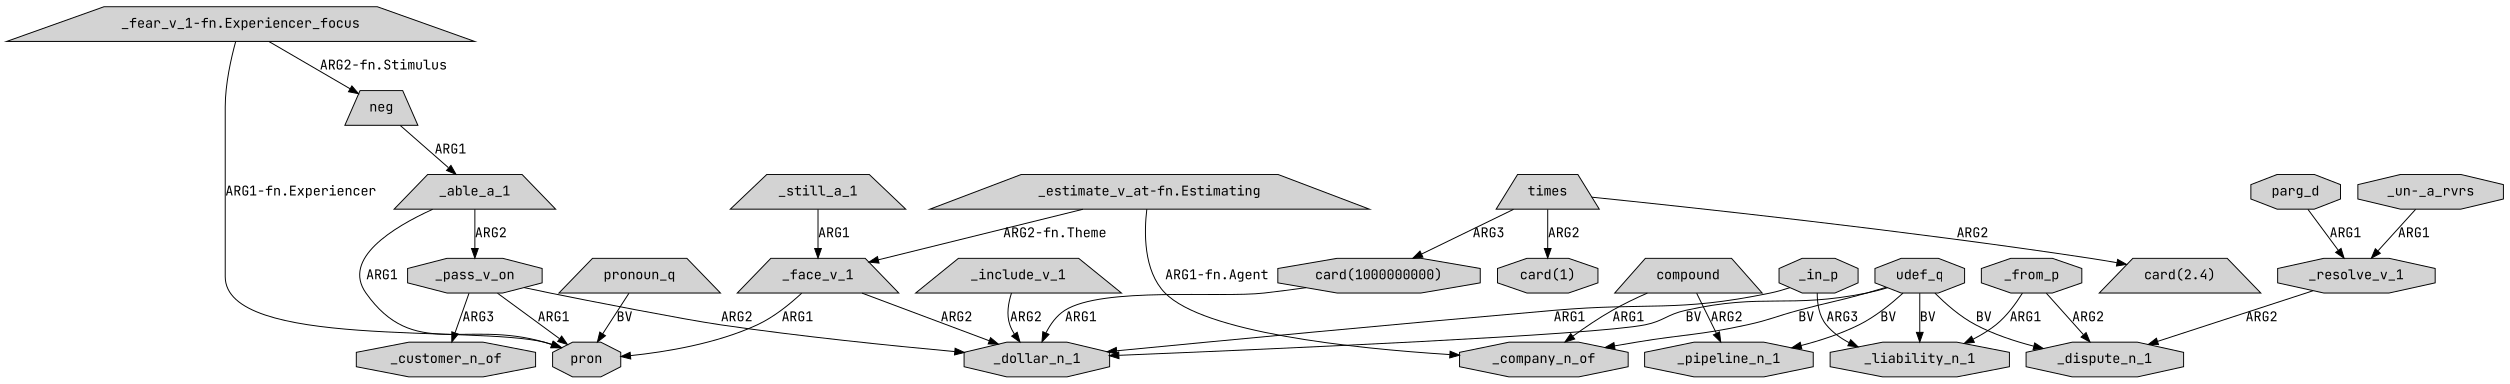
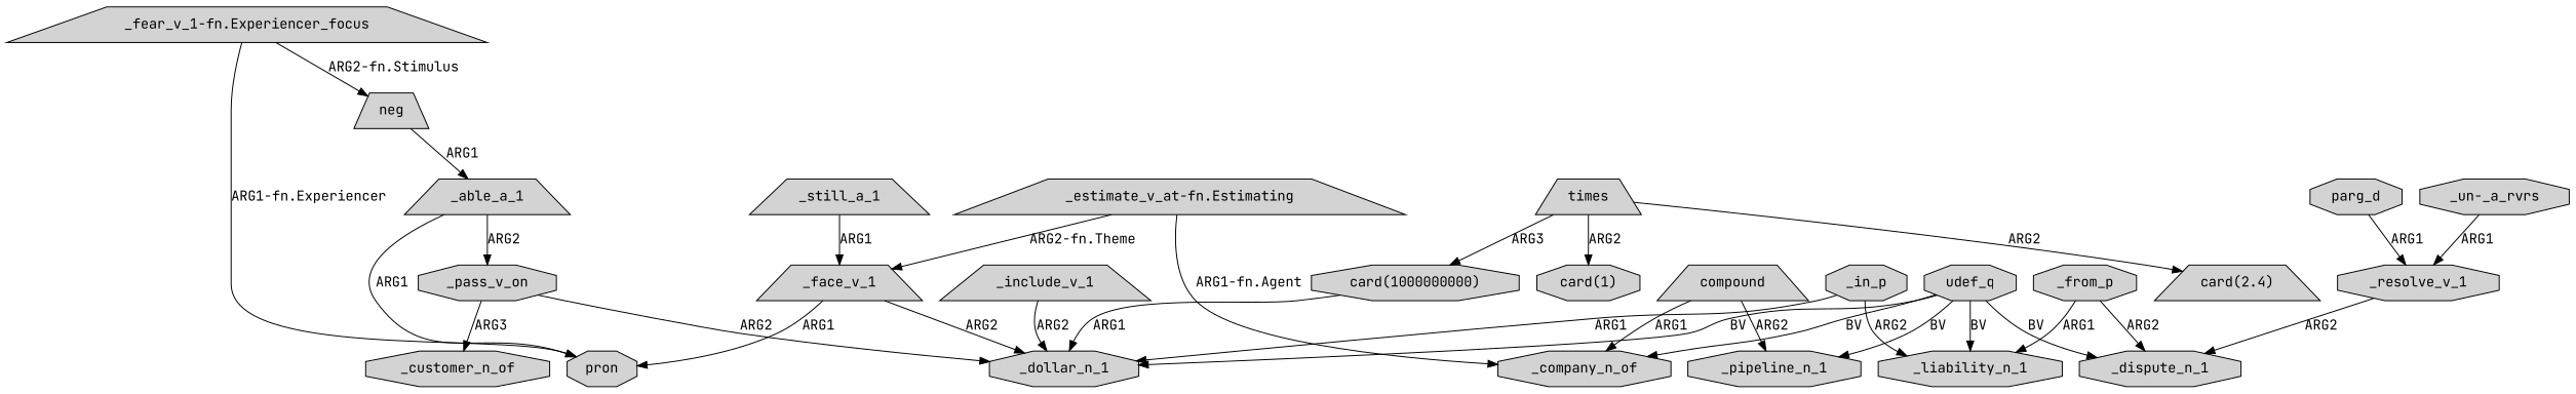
  digraph {
    fontname="JetBrains Mono"
    node [fontname="JetBrains Mono" shape=octagon style=filled]
    edge [fontname="JetBrains Mono"]
    _face_v_1 [shape=trapezium]
    pron
    _dollar_n_1
    udef_q
    _liability_n_1
    _dispute_n_1
    _pipeline_n_1
    _company_n_of
    parg_d
    _resolve_v_1
    _in_p
    "_fear_v_1-fn.Experiencer_focus" [shape=trapezium]
    neg [shape=trapezium]
    _able_a_1 [shape=trapezium]
    _pass_v_on
    _customer_n_of
    compound [shape=trapezium]
    "_estimate_v_at-fn.Estimating" [shape=trapezium]
    _from_p
    times [shape=trapezium]
    "card(1000000000)"
    "card(1)"
    "card(2.4)" [shape=trapezium]
    _still_a_1 [shape=trapezium]
-   pronoun_q [shape=trapezium]
    _include_v_1 [shape=trapezium]
    "_un-_a_rvrs"
    _face_v_1 -> pron [label=ARG1]
    _face_v_1 -> _dollar_n_1 [label=ARG2]
    udef_q -> _dollar_n_1 [label=BV]
    udef_q -> _liability_n_1 [label=BV]
    udef_q -> _dispute_n_1 [label=BV]
    udef_q -> _pipeline_n_1 [label=BV]
    udef_q -> _company_n_of [label=BV]
    parg_d -> _resolve_v_1 [label=ARG1]
    _resolve_v_1 -> _dispute_n_1 [label=ARG2]
    _in_p -> _dollar_n_1 [label=ARG1]
-   _in_p -> _liability_n_1 [label=ARG3]
+   _in_p -> _liability_n_1 [label=ARG2]
    "_fear_v_1-fn.Experiencer_focus" -> pron [label="ARG1-fn.Experiencer"]
    "_fear_v_1-fn.Experiencer_focus" -> neg [label="ARG2-fn.Stimulus"]
    neg -> _able_a_1 [label=ARG1]
    _able_a_1 -> pron [label=ARG1]
    _able_a_1 -> _pass_v_on [label=ARG2]
-   _pass_v_on -> pron [label=ARG1]
    _pass_v_on -> _dollar_n_1 [label=ARG2]
    _pass_v_on -> _customer_n_of [label=ARG3]
    compound -> _pipeline_n_1 [label=ARG2]
    compound -> _company_n_of [label=ARG1]
    "_estimate_v_at-fn.Estimating" -> _face_v_1 [label="ARG2-fn.Theme"]
    "_estimate_v_at-fn.Estimating" -> _company_n_of [label="ARG1-fn.Agent"]
    _from_p -> _liability_n_1 [label=ARG1]
    _from_p -> _dispute_n_1 [label=ARG2]
    times -> "card(1000000000)" [label=ARG3]
    times -> "card(1)" [label=ARG2]
    times -> "card(2.4)" [label=ARG2]
    "card(1000000000)" -> _dollar_n_1 [label=ARG1]
    _still_a_1 -> _face_v_1 [label=ARG1]
-   pronoun_q -> pron [label=BV]
    _include_v_1 -> _dollar_n_1 [label=ARG2]
    "_un-_a_rvrs" -> _resolve_v_1 [label=ARG1]
  }
